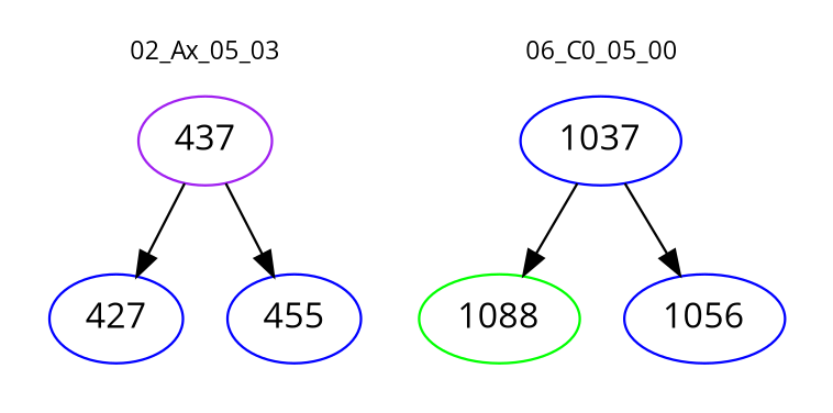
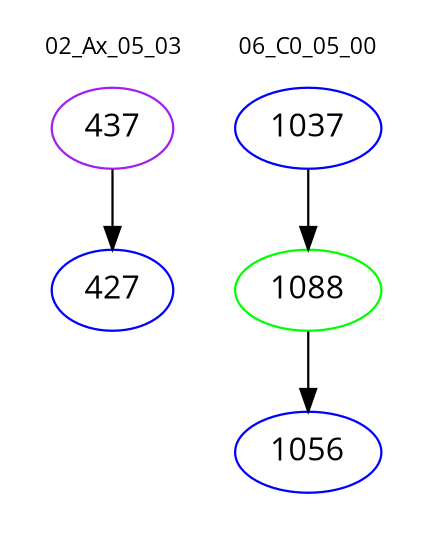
  digraph {
    fontname="Open Sans"
    node [color=blue fontname="Open Sans"]
    edge [color=black fontname="Open Sans"]
    n1 [color=purple label=437]
    n2 [label=427]
-   n3 [label=455]
    n4 [label=1037]
    n5 [color=green label=1088]
    n6 [label=1056]
    subgraph cluster_1 {
      color=white
      fontsize=10
      label="02_Ax_05_03"
      n1
      n2
-     n3
    }
    subgraph cluster_2 {
      color=white
      fontsize=10
      label="06_C0_05_00"
      n4
      n5
      n6
    }
    n1 -> n2
-   n1 -> n3
    n4 -> n5
-   n4 -> n6
+   n5 -> n6
  }
